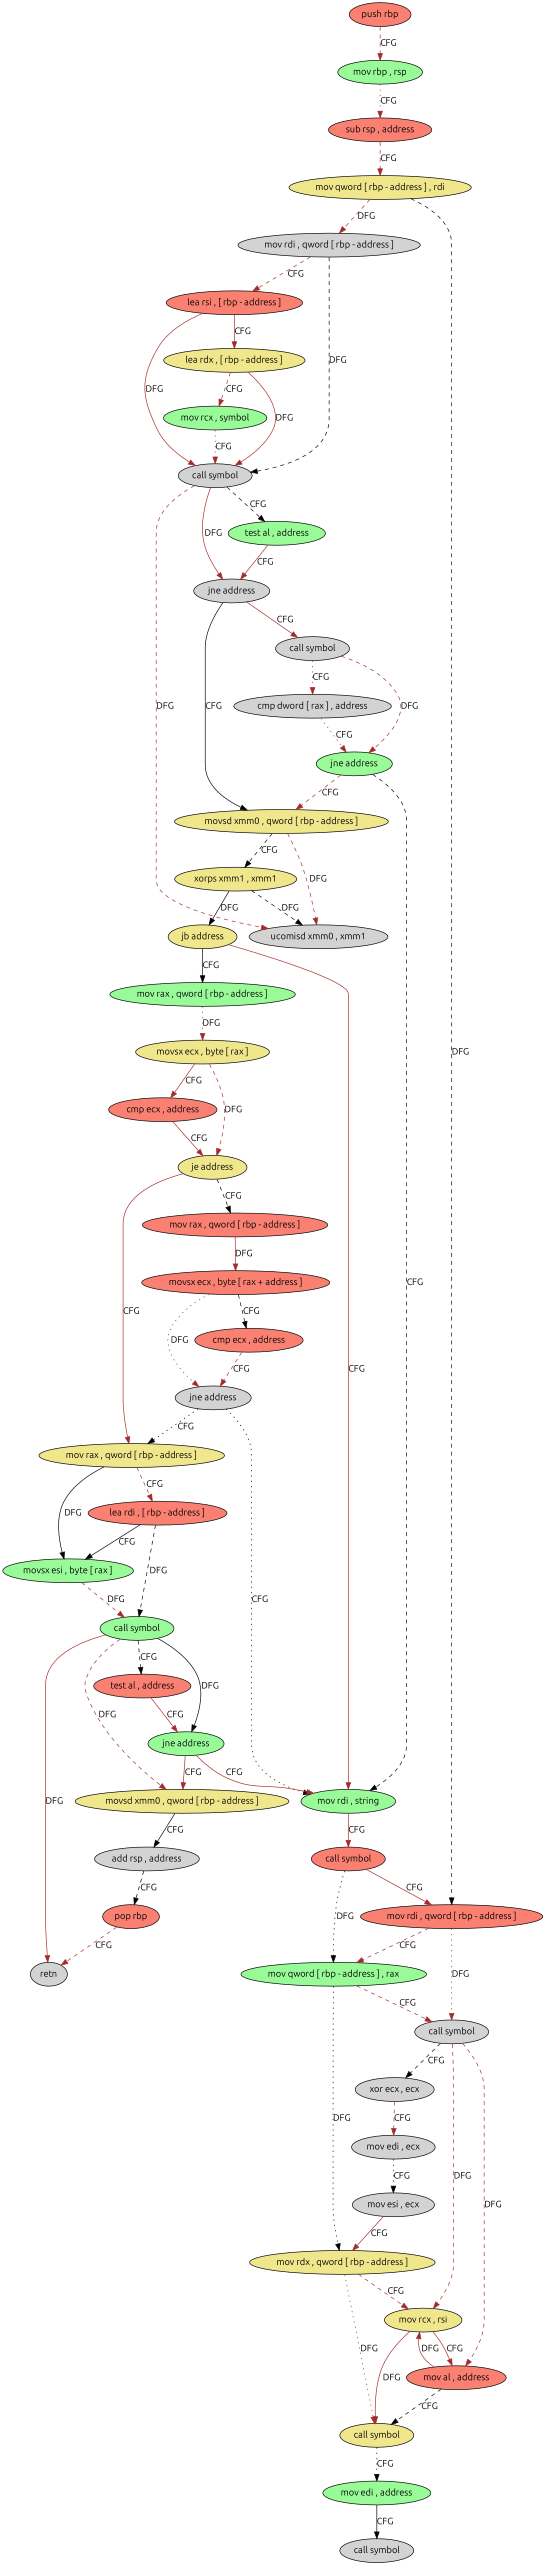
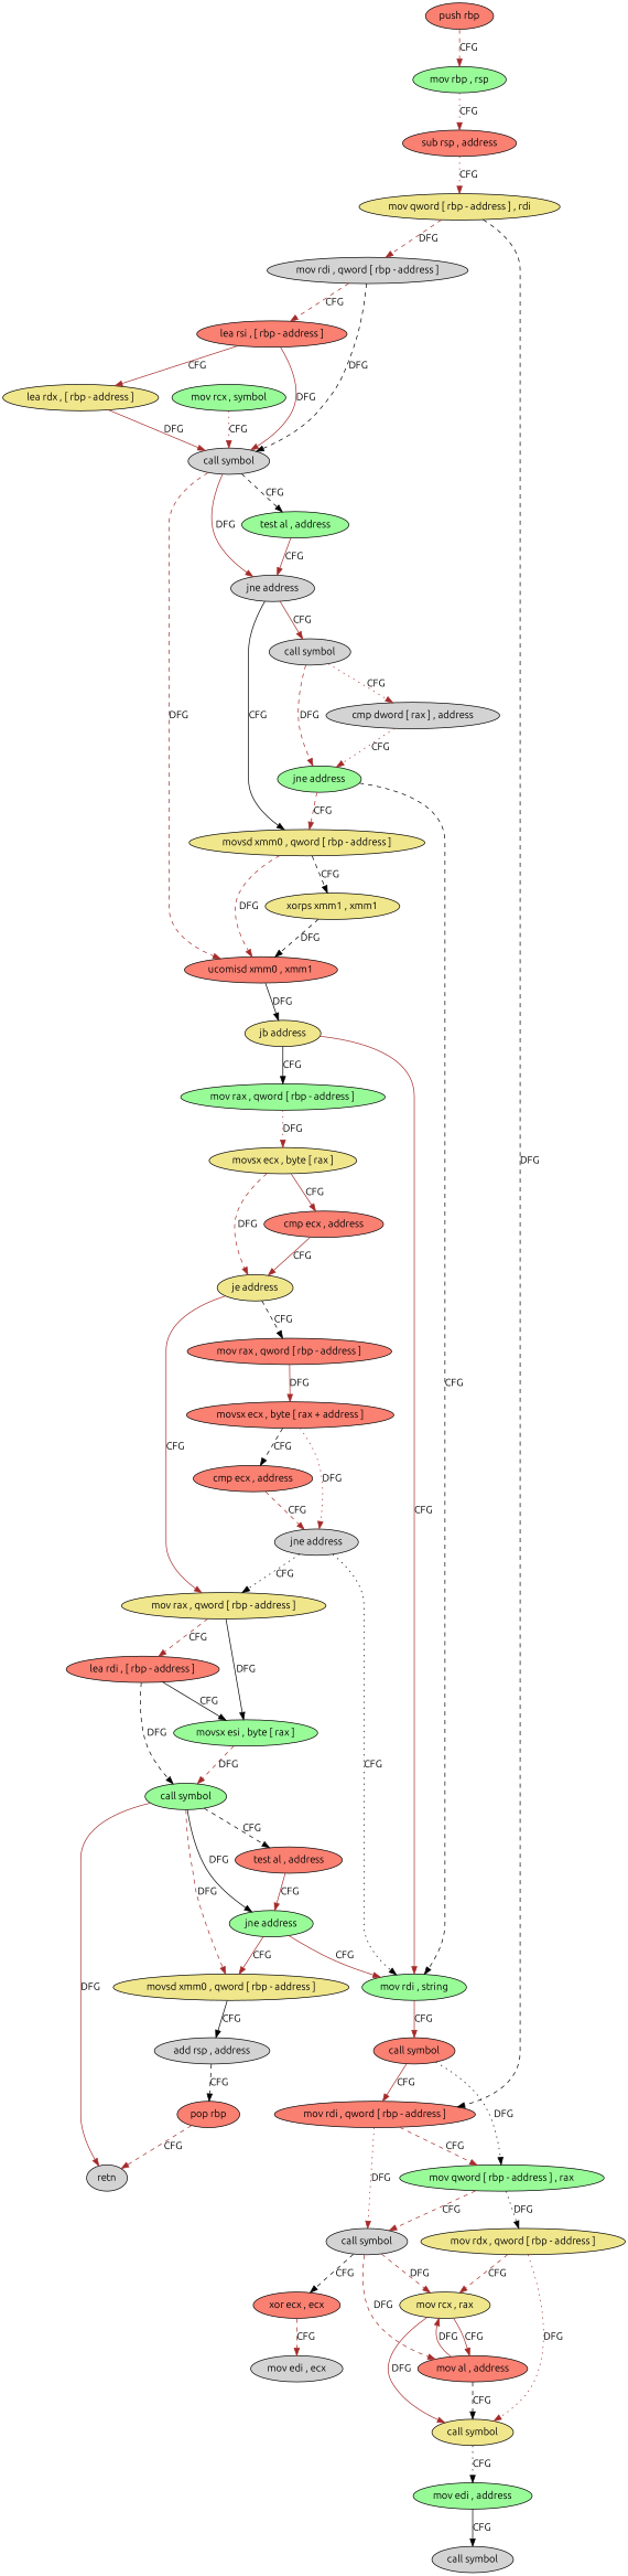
  digraph {
    fontname=Ubuntu
    node [fillcolor=lightgrey fontname=Ubuntu style=filled]
    edge [color=brown fontname=Ubuntu style=dashed]
    n1 [fillcolor=salmon label="push rbp"]
    n2 [fillcolor=palegreen label="mov rbp , rsp"]
    n3 [fillcolor=salmon label="sub rsp , address"]
    n4 [fillcolor=khaki label="mov qword [ rbp - address ] , rdi"]
    n5 [label="mov rdi , qword [ rbp - address ]"]
    n6 [fillcolor=salmon label="mov rdi , qword [ rbp - address ]"]
    n7 [fillcolor=salmon label="lea rsi , [ rbp - address ]"]
    n8 [label="call symbol"]
    n9 [fillcolor=palegreen label="mov qword [ rbp - address ] , rax"]
    n10 [label="call symbol"]
    n11 [fillcolor=khaki label="lea rdx , [ rbp - address ]"]
    n12 [fillcolor=palegreen label="test al , address"]
    n13 [label="jne address"]
-   n14 [label="ucomisd xmm0 , xmm1"]
+   n14 [fillcolor=salmon label="ucomisd xmm0 , xmm1"]
    n15 [fillcolor=palegreen label="mov rcx , symbol"]
    n16 [fillcolor=khaki label="movsd xmm0 , qword [ rbp - address ]"]
    n17 [label="call symbol"]
    n18 [fillcolor=khaki label="jb address"]
    n19 [fillcolor=khaki label="xorps xmm1 , xmm1"]
    n20 [label="cmp dword [ rax ] , address"]
    n21 [fillcolor=palegreen label="jne address"]
    n22 [fillcolor=palegreen label="mov rdi , string"]
    n23 [fillcolor=palegreen label="mov rax , qword [ rbp - address ]"]
    n24 [fillcolor=salmon label="call symbol"]
    n25 [fillcolor=khaki label="movsx ecx , byte [ rax ]"]
    n26 [fillcolor=salmon label="cmp ecx , address"]
    n27 [fillcolor=khaki label="je address"]
    n28 [fillcolor=khaki label="mov rdx , qword [ rbp - address ]"]
-   n29 [label="xor ecx , ecx"]
-   n30 [fillcolor=khaki label="mov rcx , rsi"]
+   n29 [fillcolor=salmon label="xor ecx , ecx"]
+   n30 [fillcolor=khaki label="mov rcx , rax"]
    n31 [fillcolor=salmon label="mov al , address"]
    n32 [fillcolor=khaki label="call symbol"]
    n33 [label="mov edi , ecx"]
-   n34 [label="mov esi , ecx"]
    n35 [fillcolor=palegreen label="mov edi , address"]
    n36 [label="call symbol"]
    n37 [fillcolor=khaki label="mov rax , qword [ rbp - address ]"]
    n38 [fillcolor=salmon label="mov rax , qword [ rbp - address ]"]
    n39 [fillcolor=salmon label="lea rdi , [ rbp - address ]"]
    n40 [fillcolor=palegreen label="movsx esi , byte [ rax ]"]
    n41 [fillcolor=salmon label="movsx ecx , byte [ rax + address ]"]
    n42 [fillcolor=palegreen label="call symbol"]
    n43 [fillcolor=salmon label="cmp ecx , address"]
    n44 [label="jne address"]
    n45 [fillcolor=salmon label="test al , address"]
    n46 [fillcolor=palegreen label="jne address"]
    n47 [fillcolor=khaki label="movsd xmm0 , qword [ rbp - address ]"]
    n48 [label=retn]
    n49 [label="add rsp , address"]
    n50 [fillcolor=salmon label="pop rbp"]
    n1 -> n2 [label=CFG]
    n2 -> n3 [label=CFG style=dotted]
-   n3 -> n4 [label=CFG]
+   n3 -> n4 [label=CFG style=dotted]
    n4 -> n5 [label=DFG]
    n4 -> n6 [color=black label=DFG]
    n5 -> n7 [label=CFG]
    n5 -> n8 [color=black label=DFG]
    n6 -> n9 [label=CFG]
    n6 -> n10 [label=DFG style=dotted]
    n7 -> n8 [label=DFG style=solid]
    n7 -> n11 [label=CFG style=solid]
    n8 -> n12 [color=black label=CFG]
    n8 -> n13 [label=DFG style=solid]
    n8 -> n14 [label=DFG]
    n9 -> n10 [label=CFG]
    n9 -> n28 [color=black label=DFG style=dotted]
    n10 -> n29 [color=black label=CFG]
    n10 -> n30 [label=DFG]
    n10 -> n31 [label=DFG]
    n11 -> n8 [label=DFG style=solid]
-   n11 -> n15 [label=CFG]
    n12 -> n13 [label=CFG style=solid]
    n13 -> n16 [color=black label=CFG style=solid]
    n13 -> n17 [label=CFG style=solid]
-   n19 -> n18 [color=black label=DFG style=solid]
+   n14 -> n18 [color=black label=DFG style=solid]
    n15 -> n8 [label=CFG style=dotted]
    n16 -> n14 [label=DFG]
    n16 -> n19 [color=black label=CFG]
    n17 -> n20 [label=CFG style=dotted]
    n17 -> n21 [label=DFG]
    n18 -> n22 [label=CFG style=solid]
    n18 -> n23 [color=black label=CFG style=solid]
    n19 -> n14 [color=black label=DFG]
    n20 -> n21 [label=CFG style=dotted]
    n21 -> n16 [label=CFG]
    n21 -> n22 [color=black label=CFG]
    n22 -> n24 [label=CFG style=solid]
    n23 -> n25 [label=DFG style=dotted]
    n24 -> n6 [label=CFG style=solid]
    n24 -> n9 [color=black label=DFG style=dotted]
    n25 -> n26 [label=CFG style=solid]
    n25 -> n27 [label=DFG]
    n26 -> n27 [label=CFG style=solid]
    n27 -> n37 [label=CFG style=solid]
    n27 -> n38 [color=black label=CFG]
    n28 -> n30 [label=CFG]
    n28 -> n32 [label=DFG style=dotted]
    n29 -> n33 [label=CFG]
    n30 -> n31 [label=CFG style=solid]
    n30 -> n32 [label=DFG style=solid]
    n31 -> n30 [label=DFG style=solid]
    n31 -> n32 [color=black label=CFG]
    n32 -> n35 [color=black label=CFG style=dotted]
-   n33 -> n34 [color=black label=CFG style=dotted]
-   n34 -> n28 [label=CFG style=solid]
    n35 -> n36 [color=black label=CFG style=solid]
    n37 -> n39 [label=CFG]
    n37 -> n40 [color=black label=DFG style=solid]
    n38 -> n41 [label=DFG style=solid]
    n39 -> n40 [color=black label=CFG style=solid]
    n39 -> n42 [color=black label=DFG]
    n40 -> n42 [label=DFG]
    n41 -> n43 [color=black label=CFG]
    n41 -> n44 [label=DFG style=dotted]
    n42 -> n45 [color=black label=CFG]
    n42 -> n46 [color=black label=DFG style=solid]
    n42 -> n47 [label=DFG]
    n42 -> n48 [label=DFG style=solid]
    n43 -> n44 [label=CFG]
    n44 -> n22 [color=black label=CFG style=dotted]
    n44 -> n37 [color=black label=CFG style=dotted]
    n45 -> n46 [label=CFG style=solid]
    n46 -> n22 [label=CFG style=solid]
    n46 -> n47 [label=CFG style=solid]
    n47 -> n49 [color=black label=CFG style=solid]
    n49 -> n50 [color=black label=CFG]
    n50 -> n48 [label=CFG]
  }
